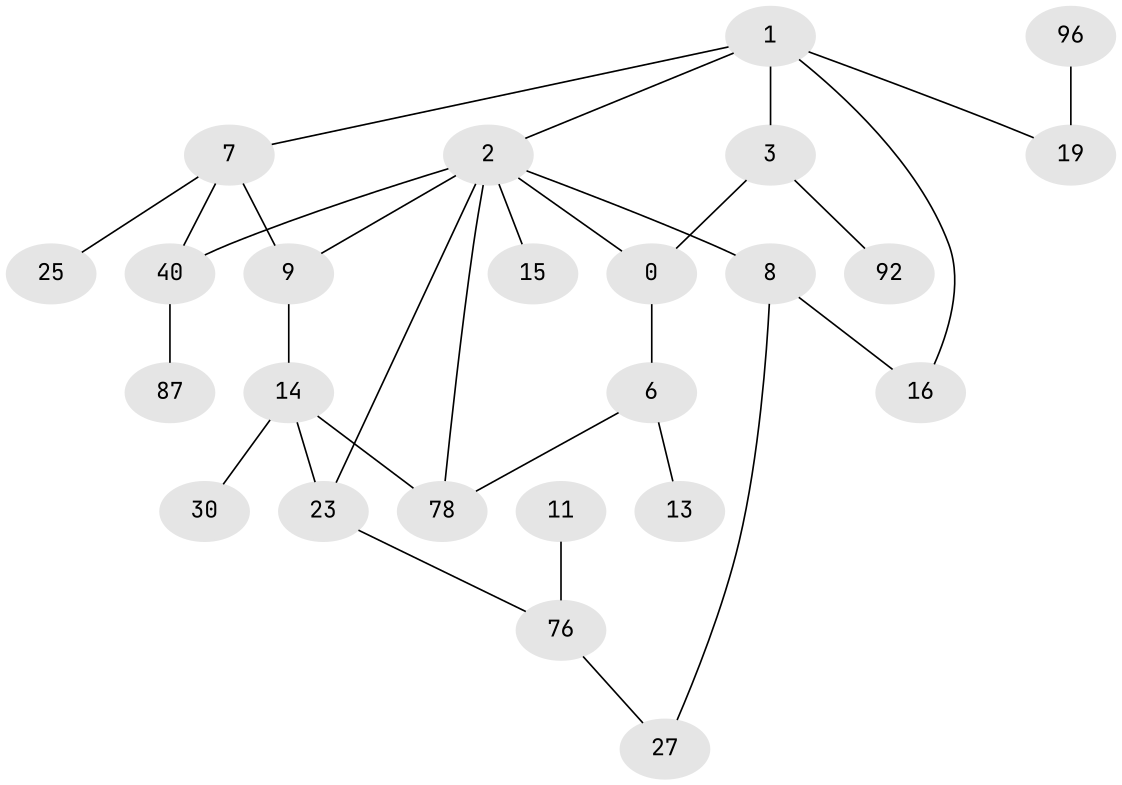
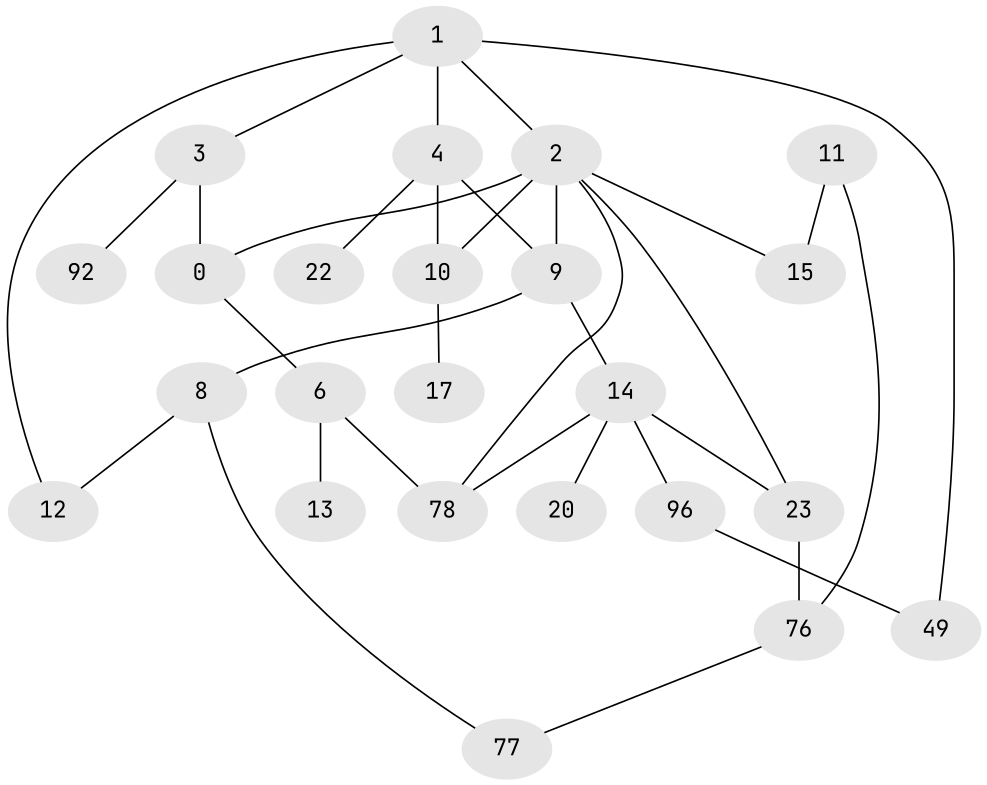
  graph {
    fontname="JetBrains Mono"
    node [color=gray90 fontname="JetBrains Mono" style=filled]
    edge [fontname="JetBrains Mono" weight=1.0]
    1
    2
    3
-   4 [label=7]
-   12 [label=16]
-   19
+   4
+   12
+   19 [label=49]
    15
    n8 [label=0]
    8
    9
-   10 [label=40]
+   10
    n12 [label=78]
    23
    n14 [label=92]
-   25
+   25 [label=22]
    6
-   27
+   27 [label=77]
    14
-   17 [label=87]
+   17
    n20 [label=76]
    13
    11
-   20 [label=30]
+   20
    n24 [label=96]
    1 -- 2
    1 -- 3
    1 -- 4
    1 -- 12
    1 -- 19
    2 -- 15
    2 -- n8
-   2 -- 8 [weight=2.0]
+   9 -- 8 [weight=2.0]
    2 -- 9
    2 -- 10 [weight=2.0]
    2 -- n12
    2 -- 23
    3 -- n8
    3 -- n14
    4 -- 9 [weight=2.0]
    4 -- 10 [weight=2.0]
    4 -- 25
    n8 -- 6
    8 -- 12
    8 -- 27
    9 -- 14
    10 -- 17
    23 -- n20
    6 -- n12
    6 -- 13
    14 -- n12
    14 -- 23
    14 -- 20
+   14 -- n24
    n20 -- 27
+   11 -- 15
    11 -- n20
    n24 -- 19
  }
